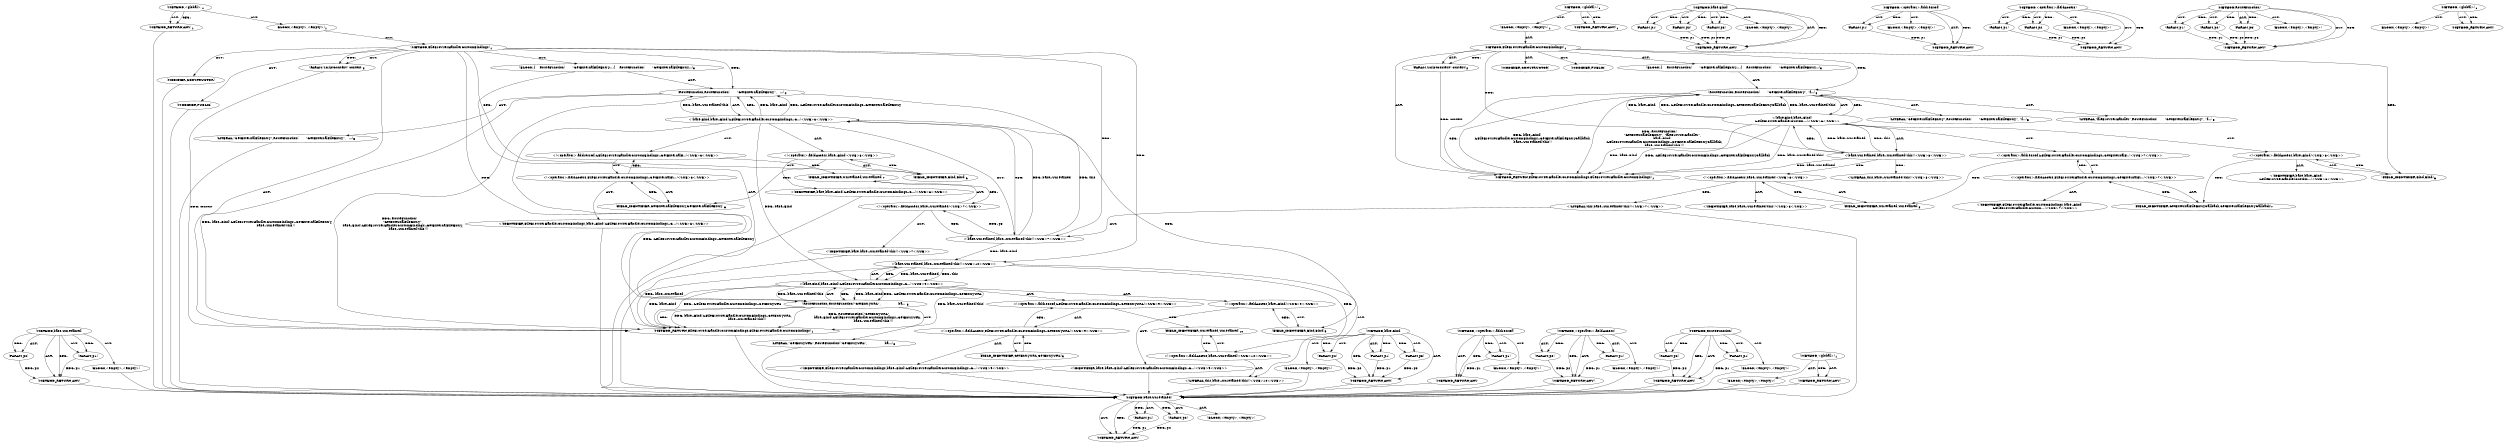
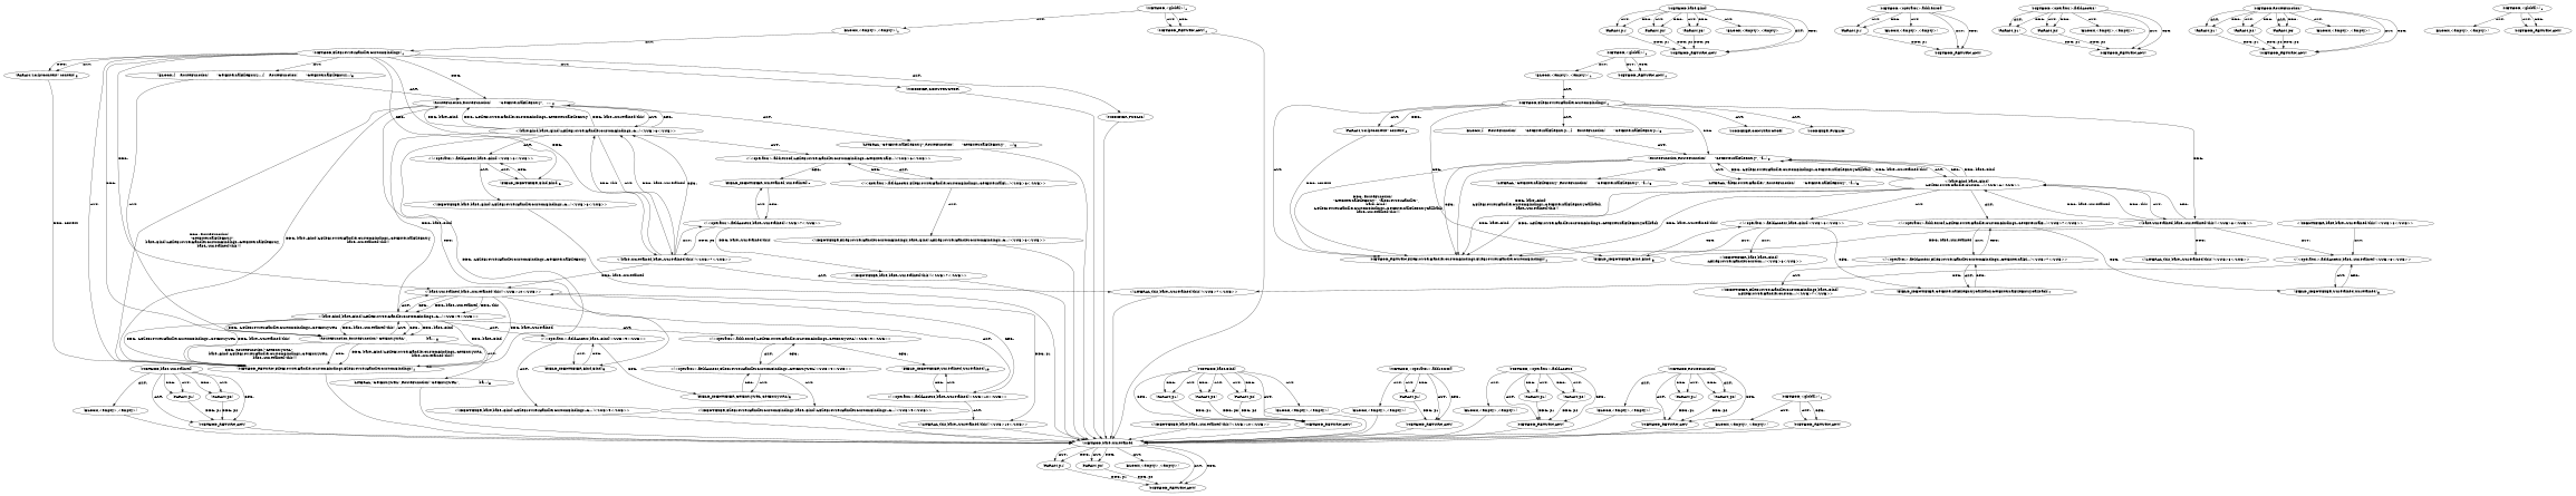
  digraph {
    n1 [label=<(METHOD,base.Unretained)>]
    n2 [label=<(PARAM,p1)>]
    n3 [label=<(PARAM,p2)>]
    n4 [label=<(BLOCK,&lt;empty&gt;,&lt;empty&gt;)>]
    n5 [label=<(METHOD_RETURN,ANY)>]
    n6 [label=<(METHOD,base.Unretained)>]
    n7 [label=<(PARAM,p1)>]
    n8 [label=<(PARAM,p2)>]
    n9 [label=<(BLOCK,&lt;empty&gt;,&lt;empty&gt;)>]
    n10 [label=<(METHOD_RETURN,ANY)>]
    n11 [label=<(METHOD,&lt;global&gt;)<SUB>1</SUB>>]
    n12 [label=<(BLOCK,&lt;empty&gt;,&lt;empty&gt;)<SUB>1</SUB>>]
    n13 [label=<(METHOD_RETURN,ANY)<SUB>1</SUB>>]
    n14 [label=<(METHOD,FileBrowserHandlerCustomBindings)<SUB>1</SUB>>]
    n15 [label=<(PARAM,ScriptContext* context)<SUB>2</SUB>>]
    n16 [label=<(BLOCK,{    RouteFunction(       &quot;GetExternalFileEntry...,{    RouteFunction(       &quot;GetExternalFileEntry...)<SUB>3</SUB>>]
    n17 [label=<(RouteFunction,RouteFunction(       &quot;GetExternalFileEntry&quot;,   ...)<SUB>4</SUB>>]
    n18 [label=<(FIELD_IDENTIFIER,Bind,Bind)<SUB>6</SUB>>]
    n19 [label="<(base.Unretained,base::Unretained(this))<SUB>7</SUB>>"]
    n20 [label=<(RouteFunction,RouteFunction(&quot;GetEntryURL&quot;,                 ba...)<SUB>8</SUB>>]
    n21 [label="<(base.Unretained,base::Unretained(this))<SUB>10</SUB>>"]
    n22 [label=<(MODIFIER,CONSTRUCTOR)>]
    n23 [label=<(MODIFIER,PUBLIC)>]
    n24 [label=<(METHOD_RETURN,FileBrowserHandlerCustomBindings.FileBrowserHandlerCustomBindings)<SUB>1</SUB>>]
    n25 [label=<(LITERAL,&quot;GetExternalFileEntry&quot;,RouteFunction(       &quot;GetExternalFileEntry&quot;,   ...)<SUB>5</SUB>>]
    n26 [label="<(base.Bind,base::Bind(&amp;FileBrowserHandlerCustomBindings::G...)<SUB>6</SUB>>"]
    n27 [label=<(FIELD_IDENTIFIER,Bind,Bind)<SUB>9</SUB>>]
    n28 [label="<(&lt;operator&gt;.fieldAccess,base::Bind)<SUB>6</SUB>>"]
    n29 [label="<(&lt;operator&gt;.fieldAccess,base::Unretained)<SUB>7</SUB>>"]
    n30 [label="<(LITERAL,this,base::Unretained(this))<SUB>7</SUB>>"]
    n31 [label="<(base.Bind,base::Bind(&amp;FileBrowserHandlerCustomBindings::G...)<SUB>9</SUB>>"]
    n32 [label=<(LITERAL,&quot;GetEntryURL&quot;,RouteFunction(&quot;GetEntryURL&quot;,                 ba...)<SUB>8</SUB>>]
    n33 [label="<(&lt;operator&gt;.fieldAccess,base::Unretained)<SUB>10</SUB>>"]
    n34 [label="<(LITERAL,this,base::Unretained(this))<SUB>10</SUB>>"]
    n35 [label="<(&lt;operator&gt;.addressOf,&amp;FileBrowserHandlerCustomBindings::GetExternalF...)<SUB>6</SUB>>"]
    n36 [label="<(&lt;operator&gt;.fieldAccess,base::Bind)<SUB>9</SUB>>"]
    n37 [label="<(IDENTIFIER,base,base::Bind(&amp;FileBrowserHandlerCustomBindings::G...)<SUB>6</SUB>>"]
-   n38 [label=<(FIELD_IDENTIFIER,GetExternalFileEntry,GetExternalFileEntry)<SUB>6</SUB>>]
    n39 [label="<(&lt;operator&gt;.fieldAccess,FileBrowserHandlerCustomBindings::GetExternalFi...)<SUB>6</SUB>>"]
    n40 [label=<(FIELD_IDENTIFIER,Unretained,Unretained)<SUB>7</SUB>>]
    n41 [label="<(&lt;operator&gt;.addressOf,&amp;FileBrowserHandlerCustomBindings::GetEntryURL)<SUB>9</SUB>>"]
    n42 [label="<(IDENTIFIER,FileBrowserHandlerCustomBindings,base::Bind(&amp;FileBrowserHandlerCustomBindings::G...)<SUB>6</SUB>>"]
    n43 [label="<(IDENTIFIER,base,base::Unretained(this))<SUB>7</SUB>>"]
    n44 [label="<(IDENTIFIER,base,base::Bind(&amp;FileBrowserHandlerCustomBindings::G...)<SUB>9</SUB>>"]
    n45 [label=<(FIELD_IDENTIFIER,GetEntryURL,GetEntryURL)<SUB>9</SUB>>]
    n46 [label="<(&lt;operator&gt;.fieldAccess,FileBrowserHandlerCustomBindings::GetEntryURL)<SUB>9</SUB>>"]
    n47 [label=<(FIELD_IDENTIFIER,Unretained,Unretained)<SUB>10</SUB>>]
    n48 [label="<(IDENTIFIER,FileBrowserHandlerCustomBindings,base::Bind(&amp;FileBrowserHandlerCustomBindings::G...)<SUB>9</SUB>>"]
+   n49 [label="<(IDENTIFIER,base,base::Unretained(this))<SUB>10</SUB>>"]
    n50 [label=<(METHOD,base.Bind)>]
    n51 [label=<(PARAM,p1)>]
    n52 [label=<(PARAM,p2)>]
    n53 [label=<(PARAM,p3)>]
    n54 [label=<(BLOCK,&lt;empty&gt;,&lt;empty&gt;)>]
    n55 [label=<(METHOD_RETURN,ANY)>]
    n56 [label=<(METHOD,&lt;operator&gt;.addressOf)>]
    n57 [label=<(PARAM,p1)>]
    n58 [label=<(BLOCK,&lt;empty&gt;,&lt;empty&gt;)>]
    n59 [label=<(METHOD_RETURN,ANY)>]
    n60 [label=<(METHOD,&lt;operator&gt;.fieldAccess)>]
    n61 [label=<(PARAM,p1)>]
    n62 [label=<(PARAM,p2)>]
    n63 [label=<(BLOCK,&lt;empty&gt;,&lt;empty&gt;)>]
    n64 [label=<(METHOD_RETURN,ANY)>]
    n65 [label=<(METHOD,RouteFunction)>]
    n66 [label=<(PARAM,p1)>]
    n67 [label=<(PARAM,p2)>]
    n68 [label=<(BLOCK,&lt;empty&gt;,&lt;empty&gt;)>]
    n69 [label=<(METHOD_RETURN,ANY)>]
    n70 [label=<(METHOD,&lt;global&gt;)<SUB>1</SUB>>]
    n71 [label=<(BLOCK,&lt;empty&gt;,&lt;empty&gt;)>]
    n72 [label=<(METHOD_RETURN,ANY)>]
    n73 [label=<(METHOD,&lt;global&gt;)<SUB>1</SUB>>]
    n74 [label=<(BLOCK,&lt;empty&gt;,&lt;empty&gt;)<SUB>1</SUB>>]
    n75 [label=<(METHOD_RETURN,ANY)<SUB>1</SUB>>]
    n76 [label=<(METHOD,FileBrowserHandlerCustomBindings)<SUB>1</SUB>>]
    n77 [label=<(PARAM,ScriptContext* context)<SUB>2</SUB>>]
    n78 [label=<(BLOCK,{    RouteFunction(       &quot;GetExternalFileEntry...,{    RouteFunction(       &quot;GetExternalFileEntry...)<SUB>3</SUB>>]
    n79 [label=<(RouteFunction,RouteFunction(       &quot;GetExternalFileEntry&quot;, &quot;f...)<SUB>4</SUB>>]
    n80 [label=<(FIELD_IDENTIFIER,Bind,Bind)<SUB>6</SUB>>]
    n81 [label="<(base.Unretained,base::Unretained(this))<SUB>8</SUB>>"]
    n82 [label=<(MODIFIER,CONSTRUCTOR)>]
    n83 [label=<(MODIFIER,PUBLIC)>]
    n84 [label=<(METHOD_RETURN,FileBrowserHandlerCustomBindings.FileBrowserHandlerCustomBindings)<SUB>1</SUB>>]
    n85 [label=<(LITERAL,&quot;GetExternalFileEntry&quot;,RouteFunction(       &quot;GetExternalFileEntry&quot;, &quot;f...)<SUB>5</SUB>>]
    n86 [label=<(LITERAL,&quot;fileBrowserHandler&quot;,RouteFunction(       &quot;GetExternalFileEntry&quot;, &quot;f...)<SUB>5</SUB>>]
    n87 [label="<(base.Bind,base::Bind(\n          &amp;FileBrowserHandlerCustom...)<SUB>6</SUB>>"]
    n88 [label="<(&lt;operator&gt;.fieldAccess,base::Bind)<SUB>6</SUB>>"]
    n89 [label="<(&lt;operator&gt;.fieldAccess,base::Unretained)<SUB>8</SUB>>"]
    n90 [label="<(LITERAL,this,base::Unretained(this))<SUB>8</SUB>>"]
    n91 [label="<(&lt;operator&gt;.addressOf,&amp;FileBrowserHandlerCustomBindings::GetExternalF...)<SUB>7</SUB>>"]
    n92 [label="<(IDENTIFIER,base,base::Bind(\n          &amp;FileBrowserHandlerCustom...)<SUB>6</SUB>>"]
    n93 [label=<(FIELD_IDENTIFIER,GetExternalFileEntryCallback,GetExternalFileEntryCallback)<SUB>7</SUB>>]
    n94 [label="<(&lt;operator&gt;.fieldAccess,FileBrowserHandlerCustomBindings::GetExternalFi...)<SUB>7</SUB>>"]
    n95 [label=<(FIELD_IDENTIFIER,Unretained,Unretained)<SUB>8</SUB>>]
    n96 [label="<(IDENTIFIER,FileBrowserHandlerCustomBindings,base::Bind(\n          &amp;FileBrowserHandlerCustom...)<SUB>7</SUB>>"]
    n97 [label="<(IDENTIFIER,base,base::Unretained(this))<SUB>8</SUB>>"]
    n98 [label=<(METHOD,base.Bind)>]
    n99 [label=<(PARAM,p1)>]
    n100 [label=<(PARAM,p2)>]
    n101 [label=<(PARAM,p3)>]
    n102 [label=<(BLOCK,&lt;empty&gt;,&lt;empty&gt;)>]
    n103 [label=<(METHOD_RETURN,ANY)>]
    n104 [label=<(METHOD,&lt;operator&gt;.addressOf)>]
    n105 [label=<(PARAM,p1)>]
    n106 [label=<(BLOCK,&lt;empty&gt;,&lt;empty&gt;)>]
    n107 [label=<(METHOD_RETURN,ANY)>]
    n108 [label=<(METHOD,&lt;operator&gt;.fieldAccess)>]
    n109 [label=<(PARAM,p1)>]
    n110 [label=<(PARAM,p2)>]
    n111 [label=<(BLOCK,&lt;empty&gt;,&lt;empty&gt;)>]
    n112 [label=<(METHOD_RETURN,ANY)>]
    n113 [label=<(METHOD,RouteFunction)>]
    n114 [label=<(PARAM,p1)>]
    n115 [label=<(PARAM,p2)>]
    n116 [label=<(PARAM,p3)>]
    n117 [label=<(BLOCK,&lt;empty&gt;,&lt;empty&gt;)>]
    n118 [label=<(METHOD_RETURN,ANY)>]
    n119 [label=<(METHOD,&lt;global&gt;)<SUB>1</SUB>>]
    n120 [label=<(BLOCK,&lt;empty&gt;,&lt;empty&gt;)>]
    n121 [label=<(METHOD_RETURN,ANY)>]
    n1 -> n2 [label="AST: "]
    n1 -> n2 [label="DDG: "]
    n1 -> n3 [label="AST: "]
    n1 -> n3 [label="DDG: "]
    n1 -> n4 [label="AST: "]
    n1 -> n5 [label="AST: "]
    n1 -> n5 [label="CFG: "]
    n2 -> n5 [label="DDG: p1"]
    n3 -> n5 [label="DDG: p2"]
    n4 -> n6
    n5 -> n6
    n6 -> n7 [label="AST: "]
    n6 -> n7 [label="DDG: "]
    n6 -> n8 [label="AST: "]
    n6 -> n8 [label="DDG: "]
    n6 -> n9 [label="AST: "]
    n6 -> n10 [label="AST: "]
    n6 -> n10 [label="CFG: "]
    n7 -> n10 [label="DDG: p1"]
    n8 -> n10 [label="DDG: p2"]
    n11 -> n12 [label="AST: "]
    n11 -> n13 [label="AST: "]
    n11 -> n13 [label="CFG: "]
    n12 -> n14 [label="AST: "]
    n13 -> n6
    n14 -> n15 [label="AST: "]
    n14 -> n15 [label="DDG: "]
    n14 -> n16 [label="AST: "]
    n14 -> n17 [label="DDG: "]
    n14 -> n18 [label="CFG: "]
    n14 -> n19 [label="DDG: "]
    n14 -> n20 [label="DDG: "]
    n14 -> n21 [label="DDG: "]
    n14 -> n22 [label="AST: "]
    n14 -> n23 [label="AST: "]
    n14 -> n24 [label="AST: "]
    n15 -> n24 [label="DDG: context"]
    n16 -> n17 [label="AST: "]
    n16 -> n20 [label="AST: "]
    n17 -> n24 [label="DDG: base::Bind(&amp;FileBrowserHandlerCustomBindings::GetExternalFileEntry,\n                 base::Unretained(this))"]
    n17 -> n24 [label="DDG: RouteFunction(\n      &quot;GetExternalFileEntry&quot;,\n      base::Bind(&amp;FileBrowserHandlerCustomBindings::GetExternalFileEntry,\n                 base::Unretained(this)))"]
    n17 -> n25 [label="AST: "]
    n17 -> n26 [label="AST: "]
    n17 -> n27 [label="CFG: "]
    n18 -> n28 [label="CFG: "]
-   n19 -> n21 [label="DDG: base::Bind"]
+   n19 -> n21 [label="DDG: base::Unretained"]
    n19 -> n26 [label="CFG: "]
    n19 -> n26 [label="DDG: base::Unretained"]
    n19 -> n26 [label="DDG: this"]
-   n19 -> n29 [label="DDG: p3"]
-   n30 -> n19 [label="AST: "]
+   n19 -> n29 [label="AST: "]
+   n19 -> n30 [label="AST: "]
    n20 -> n24 [label="CFG: "]
    n20 -> n24 [label="DDG: base::Bind(&amp;FileBrowserHandlerCustomBindings::GetEntryURL,\n                           base::Unretained(this))"]
    n20 -> n24 [label="DDG: RouteFunction(&quot;GetEntryURL&quot;,\n                base::Bind(&amp;FileBrowserHandlerCustomBindings::GetEntryURL,\n                           base::Unretained(this)))"]
    n20 -> n31 [label="AST: "]
    n20 -> n32 [label="AST: "]
    n21 -> n24 [label="DDG: base::Unretained"]
    n21 -> n31 [label="CFG: "]
    n21 -> n31 [label="DDG: base::Unretained"]
    n21 -> n31 [label="DDG: this"]
-   n21 -> n33 [label="DDG: "]
-   n21 -> n34 [label="AST: "]
+   n21 -> n33 [label="AST: "]
+   n21 -> n34 [label="DDG: p1"]
    n22 -> n6
    n23 -> n6
    n24 -> n6
    n25 -> n6
    n26 -> n17 [label="CFG: "]
    n26 -> n17 [label="DDG: base::Bind"]
    n26 -> n17 [label="DDG: &amp;FileBrowserHandlerCustomBindings::GetExternalFileEntry"]
    n26 -> n17 [label="DDG: base::Unretained(this)"]
    n26 -> n19 [label="AST: "]
    n26 -> n24 [label="DDG: &amp;FileBrowserHandlerCustomBindings::GetExternalFileEntry"]
    n26 -> n28 [label="AST: "]
    n26 -> n31 [label="DDG: base::Bind"]
    n26 -> n35 [label="AST: "]
    n27 -> n36 [label="CFG: "]
    n28 -> n18 [label="AST: "]
    n28 -> n37 [label="AST: "]
-   n28 -> n38 [label="CFG: "]
-   n29 -> n19 [label="CFG: "]
+   n29 -> n19 [label="DDG: p3"]
    n29 -> n40 [label="AST: "]
-   n29 -> n43 [label="AST: "]
+   n29 -> n43 [label="DDG: base::Unretained(this)"]
    n30 -> n6
    n31 -> n20 [label="CFG: "]
    n31 -> n20 [label="DDG: base::Bind"]
    n31 -> n20 [label="DDG: &amp;FileBrowserHandlerCustomBindings::GetEntryURL"]
    n31 -> n20 [label="DDG: base::Unretained(this)"]
    n31 -> n21 [label="AST: "]
    n31 -> n24 [label="DDG: base::Bind"]
    n31 -> n24 [label="DDG: &amp;FileBrowserHandlerCustomBindings::GetEntryURL"]
    n31 -> n24 [label="DDG: base::Unretained(this)"]
    n31 -> n36 [label="AST: "]
    n31 -> n41 [label="AST: "]
    n32 -> n6
+   n33 -> n21 [label="CFG: "]
    n33 -> n34 [label="AST: "]
    n33 -> n47 [label="AST: "]
    n34 -> n6
    n35 -> n39 [label="AST: "]
    n35 -> n40 [label="CFG: "]
    n36 -> n27 [label="AST: "]
    n36 -> n44 [label="AST: "]
+   n36 -> n45 [label="CFG: "]
    n37 -> n6
-   n38 -> n39 [label="CFG: "]
    n39 -> n35 [label="CFG: "]
-   n39 -> n38 [label="AST: "]
    n39 -> n42 [label="AST: "]
    n40 -> n29 [label="CFG: "]
    n41 -> n46 [label="AST: "]
    n41 -> n47 [label="CFG: "]
    n42 -> n6
    n43 -> n6
    n44 -> n6
    n45 -> n46 [label="CFG: "]
    n46 -> n41 [label="CFG: "]
    n46 -> n45 [label="AST: "]
    n46 -> n48 [label="AST: "]
    n47 -> n33 [label="CFG: "]
    n48 -> n6
+   n49 -> n6
    n50 -> n51 [label="AST: "]
    n50 -> n51 [label="DDG: "]
    n50 -> n52 [label="AST: "]
    n50 -> n52 [label="DDG: "]
    n50 -> n53 [label="AST: "]
    n50 -> n53 [label="DDG: "]
    n50 -> n54 [label="AST: "]
    n50 -> n55 [label="AST: "]
    n50 -> n55 [label="CFG: "]
    n51 -> n55 [label="DDG: p1"]
    n52 -> n55 [label="DDG: p2"]
    n53 -> n55 [label="DDG: p3"]
    n54 -> n6
    n55 -> n6
    n56 -> n57 [label="AST: "]
    n56 -> n57 [label="DDG: "]
    n56 -> n58 [label="AST: "]
    n56 -> n59 [label="AST: "]
    n56 -> n59 [label="CFG: "]
    n57 -> n59 [label="DDG: p1"]
    n58 -> n6
    n59 -> n6
    n60 -> n61 [label="AST: "]
    n60 -> n61 [label="DDG: "]
    n60 -> n62 [label="AST: "]
    n60 -> n62 [label="DDG: "]
    n60 -> n63 [label="AST: "]
    n60 -> n64 [label="AST: "]
    n60 -> n64 [label="CFG: "]
    n61 -> n64 [label="DDG: p1"]
    n62 -> n64 [label="DDG: p2"]
    n63 -> n6
    n64 -> n6
    n65 -> n66 [label="AST: "]
    n65 -> n66 [label="DDG: "]
    n65 -> n67 [label="AST: "]
    n65 -> n67 [label="DDG: "]
    n65 -> n68 [label="AST: "]
    n65 -> n69 [label="AST: "]
    n65 -> n69 [label="CFG: "]
    n66 -> n69 [label="DDG: p1"]
    n67 -> n69 [label="DDG: p2"]
    n68 -> n6
    n69 -> n6
    n70 -> n71 [label="AST: "]
    n70 -> n72 [label="AST: "]
    n70 -> n72 [label="CFG: "]
    n71 -> n6
    n72 -> n6
    n73 -> n74 [label="AST: "]
    n73 -> n75 [label="AST: "]
    n73 -> n75 [label="CFG: "]
    n74 -> n76 [label="AST: "]
    n76 -> n77 [label="AST: "]
    n76 -> n77 [label="DDG: "]
    n76 -> n78 [label="AST: "]
    n76 -> n79 [label="DDG: "]
    n76 -> n80 [label="CFG: "]
    n76 -> n81 [label="DDG: "]
    n76 -> n82 [label="AST: "]
    n76 -> n83 [label="AST: "]
    n76 -> n84 [label="AST: "]
    n77 -> n84 [label="DDG: context"]
    n78 -> n79 [label="AST: "]
    n79 -> n84 [label="CFG: "]
    n79 -> n84 [label="DDG: base::Bind(\n          &amp;FileBrowserHandlerCustomBindings::GetExternalFileEntryCallback,\n          base::Unretained(this))"]
    n79 -> n84 [label="DDG: RouteFunction(\n      &quot;GetExternalFileEntry&quot;, &quot;fileBrowserHandler&quot;,\n      base::Bind(\n          &amp;FileBrowserHandlerCustomBindings::GetExternalFileEntryCallback,\n          base::Unretained(this)))"]
    n79 -> n85 [label="AST: "]
    n79 -> n86 [label="AST: "]
    n79 -> n87 [label="AST: "]
    n80 -> n88 [label="CFG: "]
    n81 -> n84 [label="DDG: base::Unretained"]
    n81 -> n87 [label="CFG: "]
    n81 -> n87 [label="DDG: base::Unretained"]
    n81 -> n87 [label="DDG: this"]
-   n81 -> n89 [label="CFG: "]
+   n81 -> n89 [label="AST: "]
    n81 -> n90 [label="DDG: "]
    n87 -> n79 [label="CFG: "]
    n87 -> n79 [label="DDG: base::Bind"]
    n87 -> n79 [label="DDG: &amp;FileBrowserHandlerCustomBindings::GetExternalFileEntryCallback"]
    n87 -> n79 [label="DDG: base::Unretained(this)"]
    n87 -> n81 [label="AST: "]
    n87 -> n84 [label="DDG: base::Bind"]
    n87 -> n84 [label="DDG: &amp;FileBrowserHandlerCustomBindings::GetExternalFileEntryCallback"]
    n87 -> n84 [label="DDG: base::Unretained(this)"]
    n87 -> n88 [label="AST: "]
    n87 -> n91 [label="AST: "]
    n88 -> n80 [label="AST: "]
    n88 -> n92 [label="AST: "]
    n88 -> n93 [label="CFG: "]
    n89 -> n30 [label="CFG: "]
    n89 -> n95 [label="AST: "]
-   n89 -> n97 [label="AST: "]
+   n97 -> n89 [label="AST: "]
    n91 -> n94 [label="AST: "]
    n91 -> n95 [label="CFG: "]
    n93 -> n94 [label="CFG: "]
    n94 -> n91 [label="CFG: "]
    n94 -> n93 [label="AST: "]
    n94 -> n96 [label="AST: "]
    n95 -> n89 [label="CFG: "]
    n98 -> n99 [label="AST: "]
    n98 -> n99 [label="DDG: "]
    n98 -> n100 [label="AST: "]
    n98 -> n100 [label="DDG: "]
    n98 -> n101 [label="AST: "]
    n98 -> n101 [label="DDG: "]
    n98 -> n102 [label="AST: "]
    n98 -> n103 [label="AST: "]
    n98 -> n103 [label="CFG: "]
    n99 -> n103 [label="DDG: p1"]
    n100 -> n103 [label="DDG: p2"]
    n101 -> n103 [label="DDG: p3"]
    n104 -> n105 [label="AST: "]
    n104 -> n105 [label="DDG: "]
    n104 -> n106 [label="AST: "]
    n104 -> n107 [label="AST: "]
    n104 -> n107 [label="CFG: "]
    n105 -> n107 [label="DDG: p1"]
    n108 -> n109 [label="AST: "]
    n108 -> n109 [label="DDG: "]
    n108 -> n110 [label="AST: "]
    n108 -> n110 [label="DDG: "]
    n108 -> n111 [label="AST: "]
    n108 -> n112 [label="AST: "]
    n108 -> n112 [label="CFG: "]
    n109 -> n112 [label="DDG: p1"]
    n110 -> n112 [label="DDG: p2"]
    n113 -> n114 [label="AST: "]
    n113 -> n114 [label="DDG: "]
    n113 -> n115 [label="AST: "]
    n113 -> n115 [label="DDG: "]
    n113 -> n116 [label="AST: "]
    n113 -> n116 [label="DDG: "]
    n113 -> n117 [label="AST: "]
    n113 -> n118 [label="AST: "]
    n113 -> n118 [label="CFG: "]
    n114 -> n118 [label="DDG: p1"]
    n115 -> n118 [label="DDG: p2"]
    n116 -> n118 [label="DDG: p3"]
    n119 -> n120 [label="AST: "]
    n119 -> n121 [label="AST: "]
    n119 -> n121 [label="CFG: "]
  }
